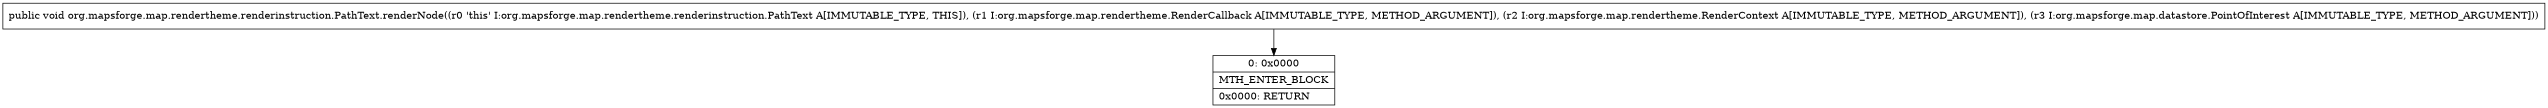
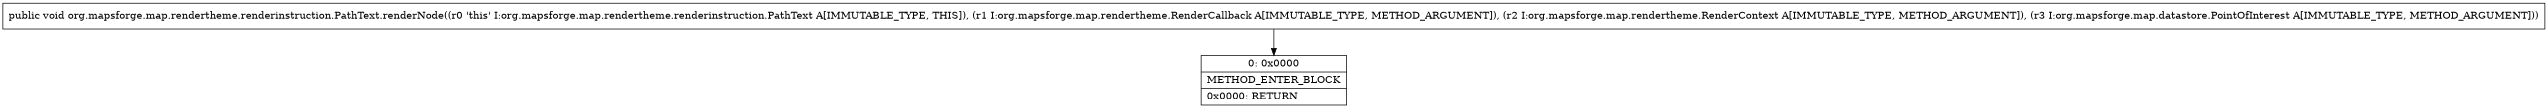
  digraph {
    node [shape=record]
-   n1 [label="{0\:\ 0x0000|MTH_ENTER_BLOCK\l|0x0000: RETURN   \l}"]
+   n1 [label="{0\:\ 0x0000|METHOD_ENTER_BLOCK\l|0x0000: RETURN   \l}"]
    n2 [label="{public void org.mapsforge.map.rendertheme.renderinstruction.PathText.renderNode((r0 'this' I:org.mapsforge.map.rendertheme.renderinstruction.PathText A[IMMUTABLE_TYPE, THIS]), (r1 I:org.mapsforge.map.rendertheme.RenderCallback A[IMMUTABLE_TYPE, METHOD_ARGUMENT]), (r2 I:org.mapsforge.map.rendertheme.RenderContext A[IMMUTABLE_TYPE, METHOD_ARGUMENT]), (r3 I:org.mapsforge.map.datastore.PointOfInterest A[IMMUTABLE_TYPE, METHOD_ARGUMENT])) }"]
    n2 -> n1
  }
